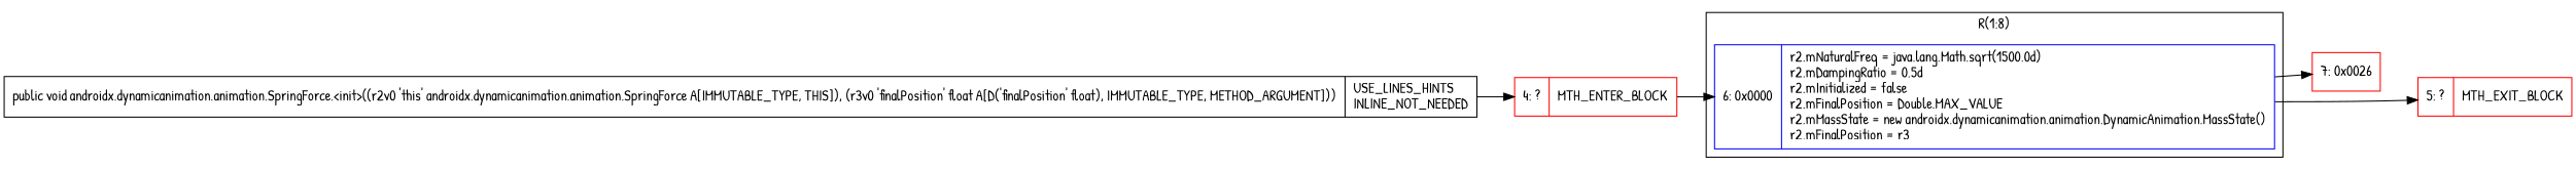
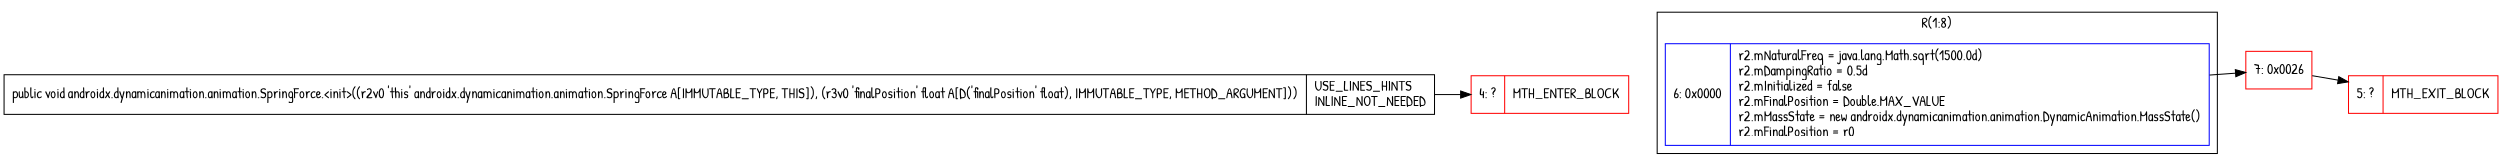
  digraph {
    fontname="Patrick Hand"
    rankdir=LR
    node [color=red fontname="Patrick Hand" shape=record]
    edge [fontname="Patrick Hand"]
-   n1 [color=blue label="{6\:\ 0x0000|r2.mNaturalFreq = java.lang.Math.sqrt(1500.0d)\lr2.mDampingRatio = 0.5d\lr2.mInitialized = false\lr2.mFinalPosition = Double.MAX_VALUE\lr2.mMassState = new androidx.dynamicanimation.animation.DynamicAnimation.MassState()\lr2.mFinalPosition = r3\l}"]
+   n1 [color=blue label="{6\:\ 0x0000|r2.mNaturalFreq = java.lang.Math.sqrt(1500.0d)\lr2.mDampingRatio = 0.5d\lr2.mInitialized = false\lr2.mFinalPosition = Double.MAX_VALUE\lr2.mMassState = new androidx.dynamicanimation.animation.DynamicAnimation.MassState()\lr2.mFinalPosition = r0\l}"]
    n2 [label="{7\:\ 0x0026}"]
    n3 [label="{5\:\ ?|MTH_EXIT_BLOCK\l}"]
    n4 [label="{4\:\ ?|MTH_ENTER_BLOCK\l}"]
    n5 [label="{public void androidx.dynamicanimation.animation.SpringForce.\<init\>((r2v0 'this' androidx.dynamicanimation.animation.SpringForce A[IMMUTABLE_TYPE, THIS]), (r3v0 'finalPosition' float A[D('finalPosition' float), IMMUTABLE_TYPE, METHOD_ARGUMENT]))  | USE_LINES_HINTS\lINLINE_NOT_NEEDED\l}" color=""]
    subgraph cluster_1 {
      label="R(1:8)"
      n1
    }
    n1 -> n2
-   n1 -> n3
-   n4 -> n1
+   n2 -> n3
    n5 -> n4
  }
